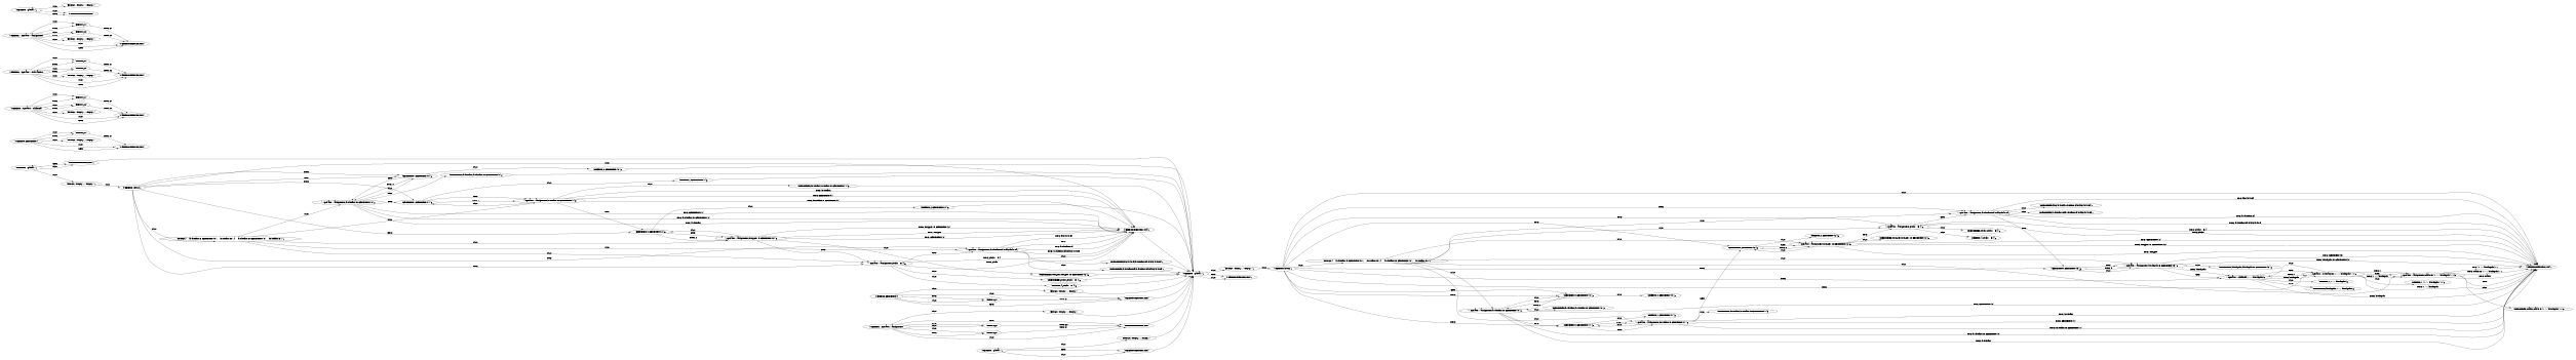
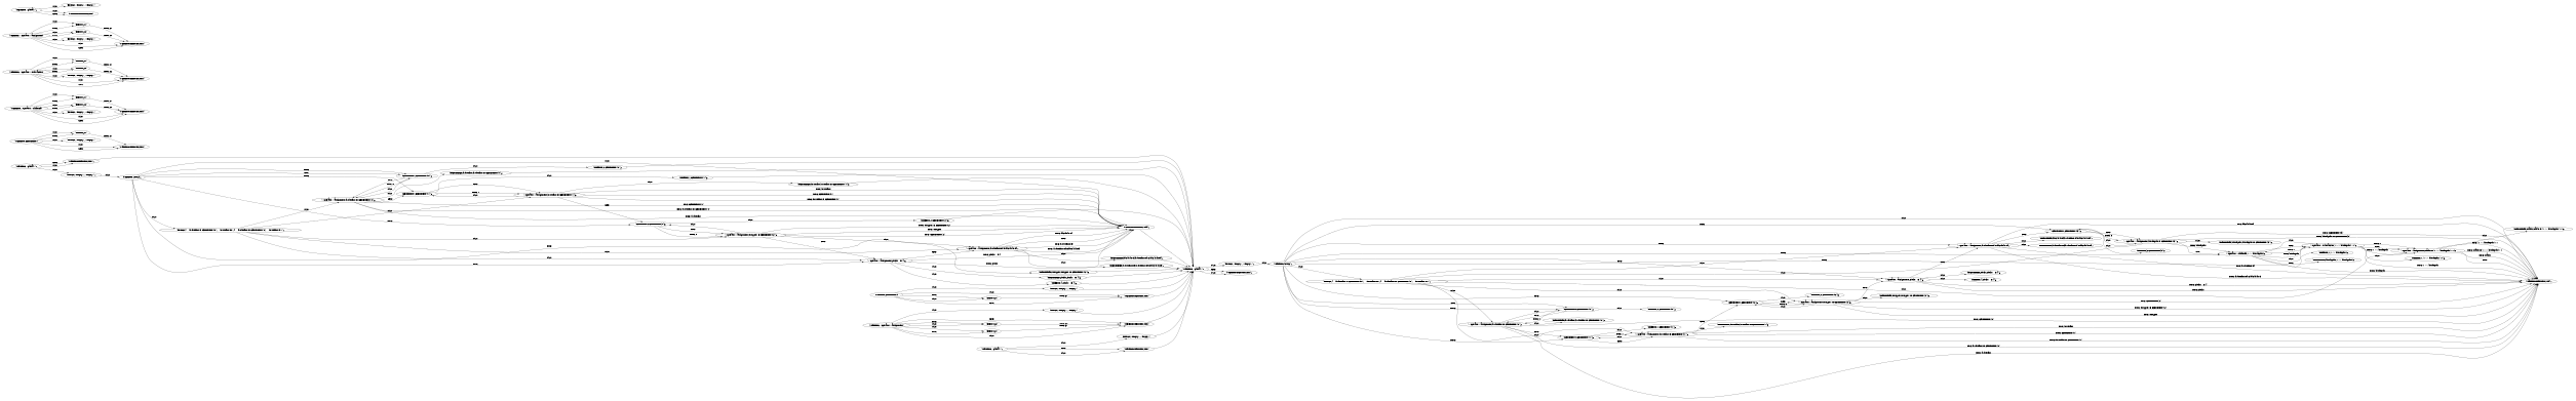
  digraph {
    rankdir=LR
    n1 [label=<(METHOD,&lt;global&gt;)<SUB>1</SUB>>]
    n2 [label=<(BLOCK,&lt;empty&gt;,&lt;empty&gt;)<SUB>1</SUB>>]
    n3 [label=<(METHOD_RETURN,ANY)<SUB>1</SUB>>]
    n4 [label=<(METHOD,SetUp)<SUB>1</SUB>>]
    n5 [label=<(METHOD,&lt;global&gt;)<SUB>1</SUB>>]
    n6 [label=<(BLOCK,{     fwd_txfm_ = GET_PARAM(0);     inv_txfm_ =...,{     fwd_txfm_ = GET_PARAM(0);     inv_txfm_ =...)<SUB>1</SUB>>]
    n7 [label=<(GET_PARAM,GET_PARAM(0))<SUB>2</SUB>>]
    n8 [label=<(GET_PARAM,GET_PARAM(1))<SUB>3</SUB>>]
    n9 [label=<(GET_PARAM,GET_PARAM(2))<SUB>5</SUB>>]
    n10 [label=<(&lt;operator&gt;.assignment,pitch_    = 4)<SUB>6</SUB>>]
    n11 [label=<(&lt;operator&gt;.assignment,fwd_txfm_ref = fdct4x4_ref)<SUB>7</SUB>>]
    n12 [label=<(METHOD_RETURN,void)<SUB>1</SUB>>]
    n13 [label=<(&lt;operator&gt;.assignment,fwd_txfm_ = GET_PARAM(0))<SUB>2</SUB>>]
    n14 [label=<(&lt;operator&gt;.assignment,inv_txfm_ = GET_PARAM(1))<SUB>3</SUB>>]
    n15 [label=<(&lt;operator&gt;.assignment,tx_type_  = GET_PARAM(2))<SUB>5</SUB>>]
    n16 [label=<(LITERAL,0,GET_PARAM(0))<SUB>2</SUB>>]
    n17 [label=<(LITERAL,1,GET_PARAM(1))<SUB>3</SUB>>]
    n18 [label=<(LITERAL,2,GET_PARAM(2))<SUB>5</SUB>>]
    n19 [label=<(IDENTIFIER,pitch_,pitch_    = 4)<SUB>6</SUB>>]
    n20 [label=<(LITERAL,4,pitch_    = 4)<SUB>6</SUB>>]
    n21 [label=<(IDENTIFIER,fwd_txfm_ref,fwd_txfm_ref = fdct4x4_ref)<SUB>7</SUB>>]
    n22 [label=<(IDENTIFIER,fdct4x4_ref,fwd_txfm_ref = fdct4x4_ref)<SUB>7</SUB>>]
    n23 [label=<(IDENTIFIER,fwd_txfm_,fwd_txfm_ = GET_PARAM(0))<SUB>2</SUB>>]
    n24 [label=<(IDENTIFIER,inv_txfm_,inv_txfm_ = GET_PARAM(1))<SUB>3</SUB>>]
    n25 [label=<(IDENTIFIER,tx_type_,tx_type_  = GET_PARAM(2))<SUB>5</SUB>>]
    n26 [label=<(BLOCK,&lt;empty&gt;,&lt;empty&gt;)<SUB>1</SUB>>]
    n27 [label=<(METHOD_RETURN,ANY)<SUB>1</SUB>>]
    n28 [label=<(METHOD,GET_PARAM)>]
    n29 [label=<(PARAM,p1)>]
    n30 [label=<(BLOCK,&lt;empty&gt;,&lt;empty&gt;)>]
    n31 [label=<(METHOD_RETURN,ANY)>]
    n32 [label=<(METHOD,&lt;operator&gt;.assignment)>]
    n33 [label=<(PARAM,p1)>]
    n34 [label=<(PARAM,p2)>]
    n35 [label=<(BLOCK,&lt;empty&gt;,&lt;empty&gt;)>]
    n36 [label=<(METHOD_RETURN,ANY)>]
    n37 [label=<(METHOD,&lt;global&gt;)<SUB>1</SUB>>]
    n38 [label=<(BLOCK,&lt;empty&gt;,&lt;empty&gt;)>]
    n39 [label=<(METHOD_RETURN,ANY)>]
    n40 [label=<(METHOD,SetUp)<SUB>1</SUB>>]
    n41 [label=<(BLOCK,{     fwd_txfm_ = GET_PARAM(0);     inv_txfm_ =...,{     fwd_txfm_ = GET_PARAM(0);     inv_txfm_ =...)<SUB>1</SUB>>]
    n42 [label=<(GET_PARAM,GET_PARAM(0))<SUB>2</SUB>>]
    n43 [label=<(GET_PARAM,GET_PARAM(1))<SUB>3</SUB>>]
    n44 [label=<(GET_PARAM,GET_PARAM(2))<SUB>5</SUB>>]
    n45 [label=<(&lt;operator&gt;.assignment,pitch_    = 4)<SUB>6</SUB>>]
    n46 [label=<(&lt;operator&gt;.assignment,fwd_txfm_ref = fdct4x4_ref)<SUB>7</SUB>>]
    n47 [label=<(GET_PARAM,GET_PARAM(3))<SUB>8</SUB>>]
    n48 [label=<(&lt;operator&gt;.subtraction,(1 &lt;&lt; bit_depth_) - 1)<SUB>9</SUB>>]
    n49 [label=<(&lt;operator&gt;.shiftLeft,1 &lt;&lt; bit_depth_)<SUB>9</SUB>>]
    n50 [label=<(METHOD_RETURN,void)<SUB>1</SUB>>]
    n51 [label=<(&lt;operator&gt;.assignment,fwd_txfm_ = GET_PARAM(0))<SUB>2</SUB>>]
    n52 [label=<(&lt;operator&gt;.assignment,inv_txfm_ = GET_PARAM(1))<SUB>3</SUB>>]
    n53 [label=<(&lt;operator&gt;.assignment,tx_type_  = GET_PARAM(2))<SUB>5</SUB>>]
    n54 [label=<(&lt;operator&gt;.assignment,bit_depth_ = GET_PARAM(3))<SUB>8</SUB>>]
    n55 [label=<(&lt;operator&gt;.assignment,mask_ = (1 &lt;&lt; bit_depth_) - 1)<SUB>9</SUB>>]
    n56 [label=<(LITERAL,0,GET_PARAM(0))<SUB>2</SUB>>]
    n57 [label=<(LITERAL,1,GET_PARAM(1))<SUB>3</SUB>>]
    n58 [label=<(LITERAL,2,GET_PARAM(2))<SUB>5</SUB>>]
    n59 [label=<(IDENTIFIER,pitch_,pitch_    = 4)<SUB>6</SUB>>]
    n60 [label=<(LITERAL,4,pitch_    = 4)<SUB>6</SUB>>]
    n61 [label=<(IDENTIFIER,fwd_txfm_ref,fwd_txfm_ref = fdct4x4_ref)<SUB>7</SUB>>]
    n62 [label=<(IDENTIFIER,fdct4x4_ref,fwd_txfm_ref = fdct4x4_ref)<SUB>7</SUB>>]
+   n63 [label=<(LITERAL,3,GET_PARAM(3))<SUB>8</SUB>>]
    n64 [label=<(LITERAL,1,(1 &lt;&lt; bit_depth_) - 1)<SUB>9</SUB>>]
    n65 [label=<(LITERAL,1,1 &lt;&lt; bit_depth_)<SUB>9</SUB>>]
    n66 [label=<(IDENTIFIER,bit_depth_,1 &lt;&lt; bit_depth_)<SUB>9</SUB>>]
    n67 [label=<(IDENTIFIER,fwd_txfm_,fwd_txfm_ = GET_PARAM(0))<SUB>2</SUB>>]
    n68 [label=<(IDENTIFIER,inv_txfm_,inv_txfm_ = GET_PARAM(1))<SUB>3</SUB>>]
    n69 [label=<(IDENTIFIER,tx_type_,tx_type_  = GET_PARAM(2))<SUB>5</SUB>>]
    n70 [label=<(IDENTIFIER,bit_depth_,bit_depth_ = GET_PARAM(3))<SUB>8</SUB>>]
    n71 [label=<(IDENTIFIER,mask_,mask_ = (1 &lt;&lt; bit_depth_) - 1)<SUB>9</SUB>>]
    n72 [label=<(METHOD,GET_PARAM)>]
    n73 [label=<(PARAM,p1)>]
    n74 [label=<(BLOCK,&lt;empty&gt;,&lt;empty&gt;)>]
    n75 [label=<(METHOD_RETURN,ANY)>]
    n76 [label=<(METHOD,&lt;operator&gt;.shiftLeft)>]
    n77 [label=<(PARAM,p1)>]
    n78 [label=<(PARAM,p2)>]
    n79 [label=<(BLOCK,&lt;empty&gt;,&lt;empty&gt;)>]
    n80 [label=<(METHOD_RETURN,ANY)>]
    n81 [label=<(METHOD,&lt;operator&gt;.subtraction)>]
    n82 [label=<(PARAM,p1)>]
    n83 [label=<(PARAM,p2)>]
    n84 [label=<(BLOCK,&lt;empty&gt;,&lt;empty&gt;)>]
    n85 [label=<(METHOD_RETURN,ANY)>]
    n86 [label=<(METHOD,&lt;operator&gt;.assignment)>]
    n87 [label=<(PARAM,p1)>]
    n88 [label=<(PARAM,p2)>]
    n89 [label=<(BLOCK,&lt;empty&gt;,&lt;empty&gt;)>]
    n90 [label=<(METHOD_RETURN,ANY)>]
    n91 [label=<(METHOD,&lt;global&gt;)<SUB>1</SUB>>]
    n92 [label=<(BLOCK,&lt;empty&gt;,&lt;empty&gt;)>]
    n93 [label=<(METHOD_RETURN,ANY)>]
    n1 -> n2 [label="AST: "]
    n1 -> n3 [label="AST: "]
    n1 -> n3 [label="CFG: "]
    n2 -> n4 [label="AST: "]
    n3 -> n5
    n4 -> n6 [label="AST: "]
    n4 -> n7 [label="CFG: "]
    n4 -> n7 [label="DDG: "]
    n4 -> n8 [label="DDG: "]
    n4 -> n9 [label="DDG: "]
    n4 -> n10 [label="DDG: "]
    n4 -> n11 [label="DDG: "]
    n4 -> n12 [label="AST: "]
    n5 -> n26 [label="AST: "]
    n5 -> n27 [label="AST: "]
    n5 -> n27 [label="CFG: "]
    n6 -> n10 [label="AST: "]
    n6 -> n11 [label="AST: "]
    n6 -> n13 [label="AST: "]
    n6 -> n14 [label="AST: "]
    n6 -> n15 [label="AST: "]
    n7 -> n13 [label="CFG: "]
    n7 -> n13 [label="DDG: 0"]
    n7 -> n16 [label="AST: "]
    n8 -> n14 [label="CFG: "]
    n8 -> n14 [label="DDG: 1"]
    n8 -> n17 [label="AST: "]
    n9 -> n15 [label="CFG: "]
    n9 -> n15 [label="DDG: 2"]
    n9 -> n18 [label="AST: "]
    n10 -> n11 [label="CFG: "]
    n10 -> n12 [label="DDG: pitch_    = 4"]
    n10 -> n12 [label="DDG: pitch_"]
    n10 -> n19 [label="AST: "]
    n10 -> n20 [label="AST: "]
    n11 -> n12 [label="CFG: "]
    n11 -> n12 [label="DDG: fwd_txfm_ref"]
    n11 -> n12 [label="DDG: fwd_txfm_ref = fdct4x4_ref"]
    n11 -> n12 [label="DDG: fdct4x4_ref"]
    n11 -> n21 [label="AST: "]
    n11 -> n22 [label="AST: "]
    n12 -> n5
    n13 -> n7 [label="AST: "]
    n13 -> n8 [label="CFG: "]
    n13 -> n12 [label="DDG: GET_PARAM(0)"]
    n13 -> n12 [label="DDG: fwd_txfm_ = GET_PARAM(0)"]
    n13 -> n12 [label="DDG: fwd_txfm_"]
    n13 -> n23 [label="AST: "]
    n14 -> n8 [label="AST: "]
    n14 -> n9 [label="CFG: "]
    n14 -> n12 [label="DDG: GET_PARAM(1)"]
    n14 -> n12 [label="DDG: inv_txfm_ = GET_PARAM(1)"]
    n14 -> n12 [label="DDG: inv_txfm_"]
    n14 -> n24 [label="AST: "]
    n15 -> n9 [label="AST: "]
    n15 -> n10 [label="CFG: "]
    n15 -> n12 [label="DDG: GET_PARAM(2)"]
    n15 -> n12 [label="DDG: tx_type_  = GET_PARAM(2)"]
    n15 -> n12 [label="DDG: tx_type_"]
    n15 -> n25 [label="AST: "]
    n16 -> n5
    n17 -> n5
    n18 -> n5
    n19 -> n5
    n20 -> n5
    n21 -> n5
    n22 -> n5
    n23 -> n5
    n24 -> n5
    n25 -> n5
    n26 -> n40 [label="AST: "]
    n28 -> n29 [label="AST: "]
    n28 -> n29 [label="DDG: "]
    n28 -> n30 [label="AST: "]
    n28 -> n31 [label="AST: "]
    n28 -> n31 [label="CFG: "]
    n29 -> n31 [label="DDG: p1"]
    n30 -> n5
    n31 -> n5
    n32 -> n33 [label="AST: "]
    n32 -> n33 [label="DDG: "]
    n32 -> n34 [label="AST: "]
    n32 -> n34 [label="DDG: "]
    n32 -> n35 [label="AST: "]
    n32 -> n36 [label="AST: "]
    n32 -> n36 [label="CFG: "]
    n33 -> n36 [label="DDG: p1"]
    n34 -> n36 [label="DDG: p2"]
    n35 -> n5
    n36 -> n5
    n37 -> n38 [label="AST: "]
    n37 -> n39 [label="AST: "]
    n37 -> n39 [label="CFG: "]
    n38 -> n5
    n39 -> n5
    n40 -> n41 [label="AST: "]
    n40 -> n42 [label="CFG: "]
    n40 -> n42 [label="DDG: "]
    n40 -> n43 [label="DDG: "]
    n40 -> n44 [label="DDG: "]
    n40 -> n45 [label="DDG: "]
    n40 -> n46 [label="DDG: "]
    n40 -> n47 [label="DDG: "]
    n40 -> n48 [label="DDG: "]
    n40 -> n49 [label="DDG: "]
    n40 -> n50 [label="AST: "]
    n41 -> n45 [label="AST: "]
    n41 -> n46 [label="AST: "]
    n41 -> n51 [label="AST: "]
    n41 -> n52 [label="AST: "]
    n41 -> n53 [label="AST: "]
    n41 -> n54 [label="AST: "]
    n41 -> n55 [label="AST: "]
    n42 -> n51 [label="CFG: "]
    n42 -> n51 [label="DDG: 0"]
    n42 -> n56 [label="AST: "]
    n43 -> n52 [label="CFG: "]
    n43 -> n52 [label="DDG: 1"]
    n43 -> n57 [label="AST: "]
    n44 -> n53 [label="CFG: "]
    n44 -> n53 [label="DDG: 2"]
    n44 -> n58 [label="AST: "]
    n45 -> n46 [label="CFG: "]
    n45 -> n50 [label="DDG: pitch_    = 4"]
    n45 -> n50 [label="DDG: pitch_"]
    n45 -> n59 [label="AST: "]
    n45 -> n60 [label="AST: "]
    n46 -> n47 [label="CFG: "]
    n46 -> n50 [label="DDG: fwd_txfm_ref"]
    n46 -> n50 [label="DDG: fwd_txfm_ref = fdct4x4_ref"]
    n46 -> n50 [label="DDG: fdct4x4_ref"]
    n46 -> n61 [label="AST: "]
    n46 -> n62 [label="AST: "]
    n47 -> n54 [label="CFG: "]
    n47 -> n54 [label="DDG: 3"]
+   n47 -> n63 [label="AST: "]
    n48 -> n49 [label="AST: "]
    n48 -> n50 [label="DDG: 1 &lt;&lt; bit_depth_"]
    n48 -> n55 [label="CFG: "]
    n48 -> n55 [label="DDG: 1 &lt;&lt; bit_depth_"]
    n48 -> n55 [label="DDG: 1"]
    n48 -> n64 [label="AST: "]
    n49 -> n48 [label="CFG: "]
    n49 -> n48 [label="DDG: 1"]
    n49 -> n48 [label="DDG: bit_depth_"]
    n49 -> n50 [label="DDG: bit_depth_"]
    n49 -> n65 [label="AST: "]
    n49 -> n66 [label="DDG: "]
    n51 -> n42 [label="AST: "]
    n51 -> n43 [label="CFG: "]
    n51 -> n50 [label="DDG: GET_PARAM(0)"]
    n51 -> n50 [label="DDG: fwd_txfm_ = GET_PARAM(0)"]
    n51 -> n50 [label="DDG: fwd_txfm_"]
    n51 -> n67 [label="AST: "]
    n52 -> n43 [label="AST: "]
    n52 -> n44 [label="CFG: "]
    n52 -> n50 [label="DDG: GET_PARAM(1)"]
    n52 -> n50 [label="DDG: inv_txfm_ = GET_PARAM(1)"]
    n52 -> n50 [label="DDG: inv_txfm_"]
    n52 -> n68 [label="AST: "]
    n53 -> n44 [label="AST: "]
    n53 -> n45 [label="CFG: "]
    n53 -> n50 [label="DDG: GET_PARAM(2)"]
    n53 -> n50 [label="DDG: tx_type_  = GET_PARAM(2)"]
    n53 -> n50 [label="DDG: tx_type_"]
    n53 -> n69 [label="AST: "]
    n54 -> n47 [label="AST: "]
    n54 -> n49 [label="CFG: "]
    n54 -> n49 [label="DDG: bit_depth_"]
    n54 -> n50 [label="DDG: GET_PARAM(3)"]
    n54 -> n50 [label="DDG: bit_depth_ = GET_PARAM(3)"]
    n54 -> n70 [label="AST: "]
    n55 -> n50 [label="CFG: "]
    n55 -> n50 [label="DDG: (1 &lt;&lt; bit_depth_) - 1"]
    n55 -> n50 [label="DDG: mask_ = (1 &lt;&lt; bit_depth_) - 1"]
    n55 -> n50 [label="DDG: mask_"]
    n55 -> n71 [label="AST: "]
    n72 -> n73 [label="AST: "]
    n72 -> n73 [label="DDG: "]
    n72 -> n74 [label="AST: "]
    n72 -> n75 [label="AST: "]
    n72 -> n75 [label="CFG: "]
    n73 -> n75 [label="DDG: p1"]
    n76 -> n77 [label="AST: "]
    n76 -> n77 [label="DDG: "]
    n76 -> n78 [label="AST: "]
    n76 -> n78 [label="DDG: "]
    n76 -> n79 [label="AST: "]
    n76 -> n80 [label="AST: "]
    n76 -> n80 [label="CFG: "]
    n77 -> n80 [label="DDG: p1"]
    n78 -> n80 [label="DDG: p2"]
    n81 -> n82 [label="AST: "]
    n81 -> n82 [label="DDG: "]
    n81 -> n83 [label="AST: "]
    n81 -> n83 [label="DDG: "]
    n81 -> n84 [label="AST: "]
    n81 -> n85 [label="AST: "]
    n81 -> n85 [label="CFG: "]
    n82 -> n85 [label="DDG: p1"]
    n83 -> n85 [label="DDG: p2"]
    n86 -> n87 [label="AST: "]
    n86 -> n87 [label="DDG: "]
    n86 -> n88 [label="AST: "]
    n86 -> n88 [label="DDG: "]
    n86 -> n89 [label="AST: "]
    n86 -> n90 [label="AST: "]
    n86 -> n90 [label="CFG: "]
    n87 -> n90 [label="DDG: p1"]
    n88 -> n90 [label="DDG: p2"]
    n91 -> n92 [label="AST: "]
    n91 -> n93 [label="AST: "]
    n91 -> n93 [label="CFG: "]
  }
